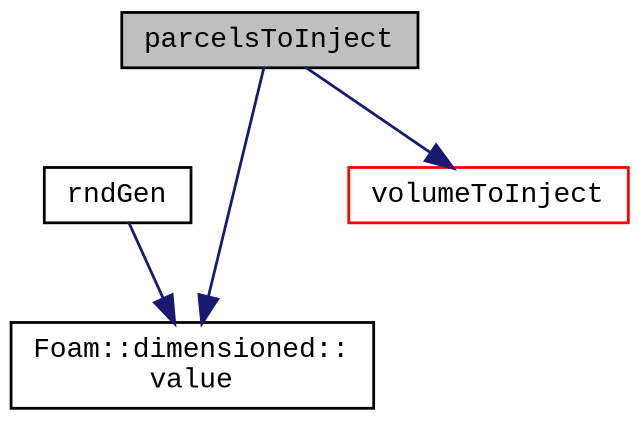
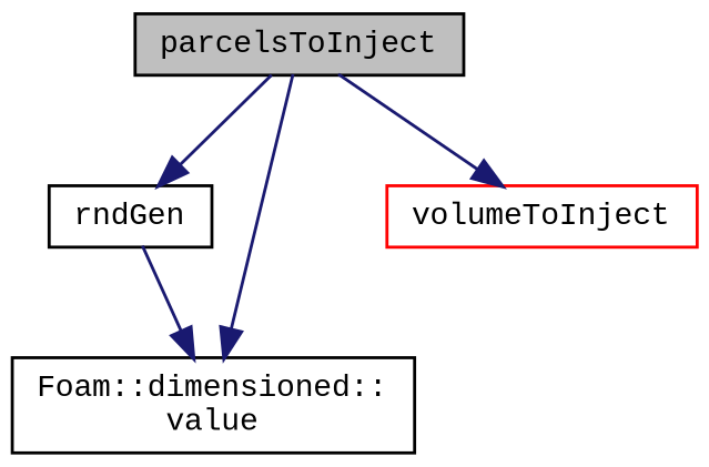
  digraph {
    fontname="Liberation Mono"
    rankdir=TB
    node [color=black fontname="Liberation Mono" fontsize=10 shape=record]
    edge [color=midnightblue fontname="Liberation Mono" fontsize=10 labelfontname=Helvetica labelfontsize=10 style=solid]
    n1 [fillcolor=grey75 fontcolor=black height=0.2 label=parcelsToInject style=filled width=0.4]
    n2 [height=0.2 label=rndGen width=0.4]
    n3 [height=0.2 label="Foam::dimensioned::\lvalue" width=0.4]
    n4 [color=red height=0.2 label=volumeToInject width=0.4]
+   n1 -> n2
    n1 -> n3
    n1 -> n4
    n2 -> n3
  }
